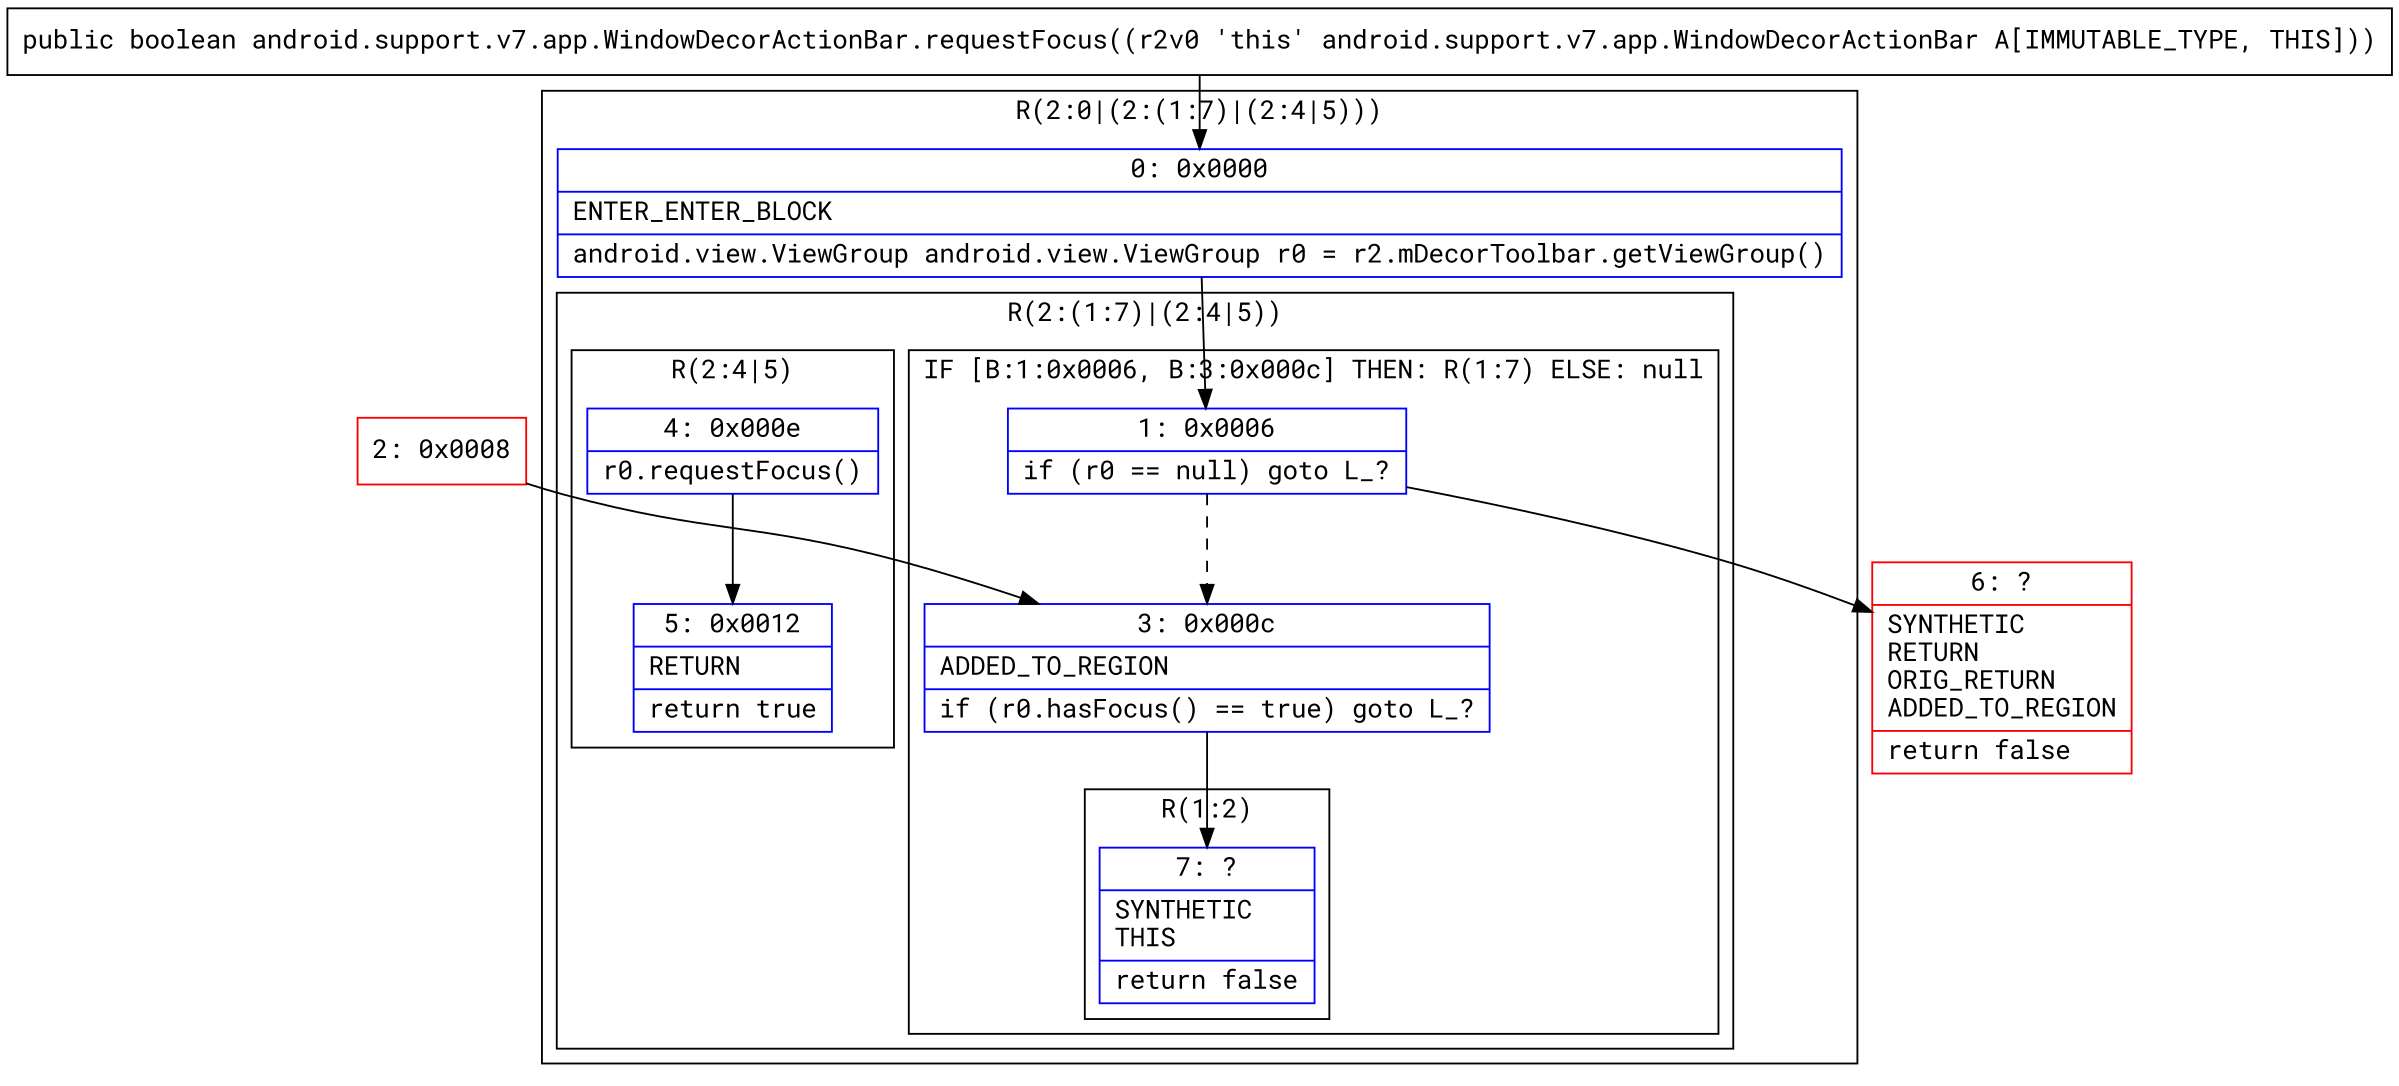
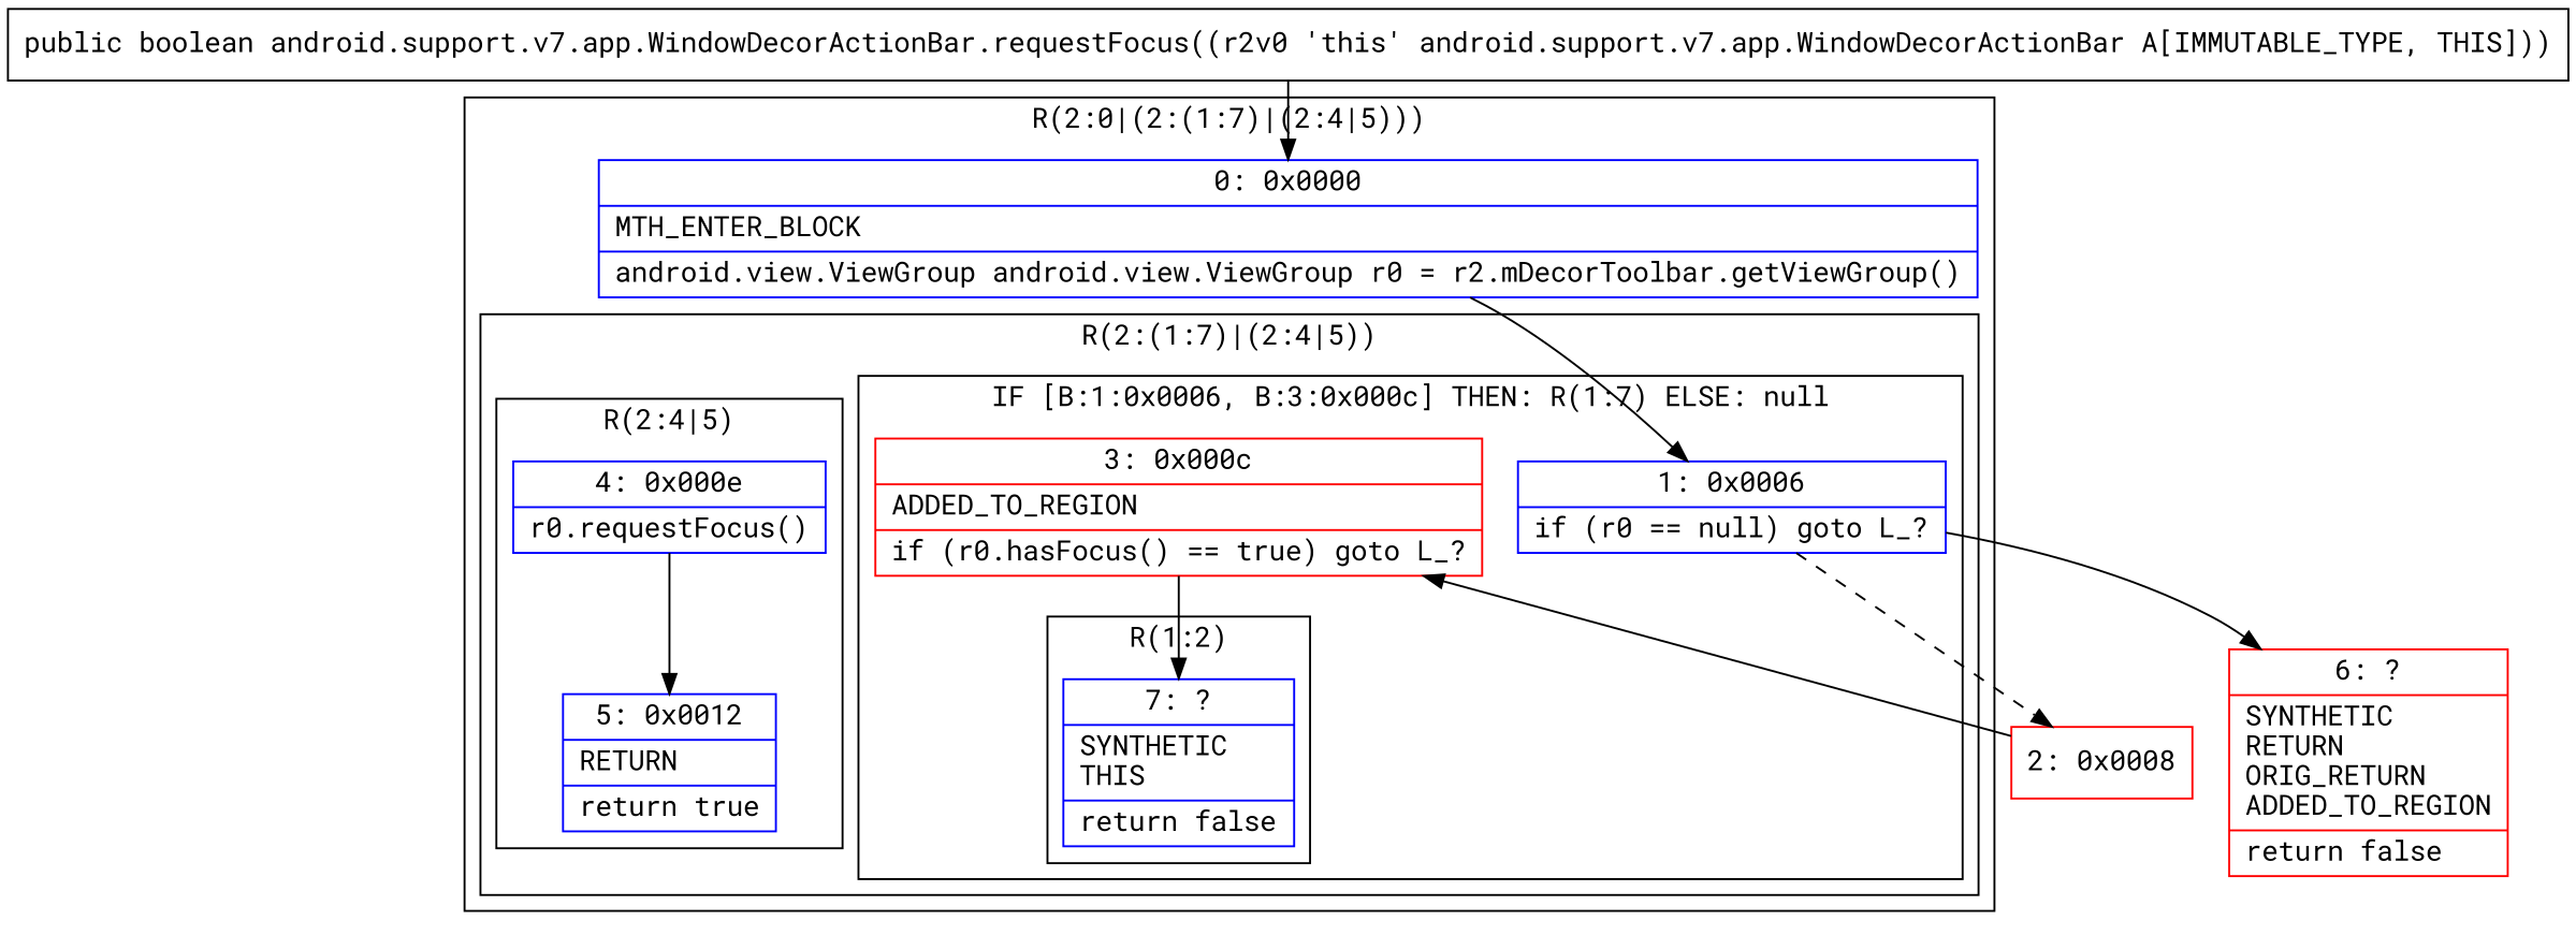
  digraph {
    fontname="Roboto Mono"
    node [color=blue fontname="Roboto Mono" shape=record]
    edge [fontname="Roboto Mono"]
    n1 [label="{7\:\ ?|SYNTHETIC\lTHIS\l|return false\l}"]
    n2 [label="{1\:\ 0x0006|if (r0 == null) goto L_?\l}"]
-   n3 [label="{3\:\ 0x000c|ADDED_TO_REGION\l|if (r0.hasFocus() == true) goto L_?\l}"]
+   n3 [color=red label="{3\:\ 0x000c|ADDED_TO_REGION\l|if (r0.hasFocus() == true) goto L_?\l}"]
    n4 [label="{4\:\ 0x000e|r0.requestFocus()\l}"]
    n5 [label="{5\:\ 0x0012|RETURN\l|return true\l}"]
-   n6 [label="{0\:\ 0x0000|ENTER_ENTER_BLOCK\l|android.view.ViewGroup android.view.ViewGroup r0 = r2.mDecorToolbar.getViewGroup()\l}"]
+   n6 [label="{0\:\ 0x0000|MTH_ENTER_BLOCK\l|android.view.ViewGroup android.view.ViewGroup r0 = r2.mDecorToolbar.getViewGroup()\l}"]
    n7 [color=red label="{2\:\ 0x0008}"]
    n8 [color=red label="{6\:\ ?|SYNTHETIC\lRETURN\lORIG_RETURN\lADDED_TO_REGION\l|return false\l}"]
    n9 [label="{public boolean android.support.v7.app.WindowDecorActionBar.requestFocus((r2v0 'this' android.support.v7.app.WindowDecorActionBar A[IMMUTABLE_TYPE, THIS])) }" color=""]
    subgraph cluster_1 {
      label="R(2:0|(2:(1:7)|(2:4|5)))"
      n6
      subgraph cluster_2 {
        label="R(2:(1:7)|(2:4|5))"
        subgraph cluster_3 {
          label="IF [B:1:0x0006, B:3:0x000c] THEN: R(1:7) ELSE: null"
          n2
          n3
          subgraph cluster_4 {
            label="R(1:2)"
            n1
          }
        }
        subgraph cluster_5 {
          label="R(2:4|5)"
          n4
          n5
        }
      }
    }
-   n2 -> n3 [style=dashed]
+   n2 -> n7 [style=dashed]
    n2 -> n8
    n3 -> n1
    n4 -> n5
    n6 -> n2
    n7 -> n3
    n9 -> n6
  }
